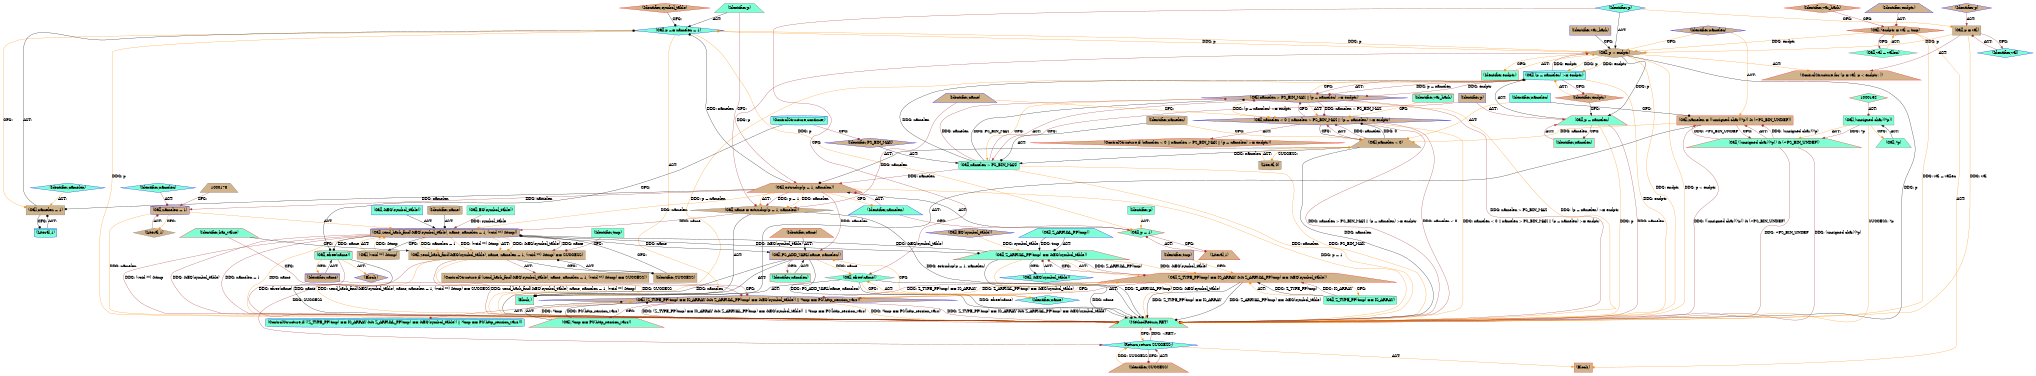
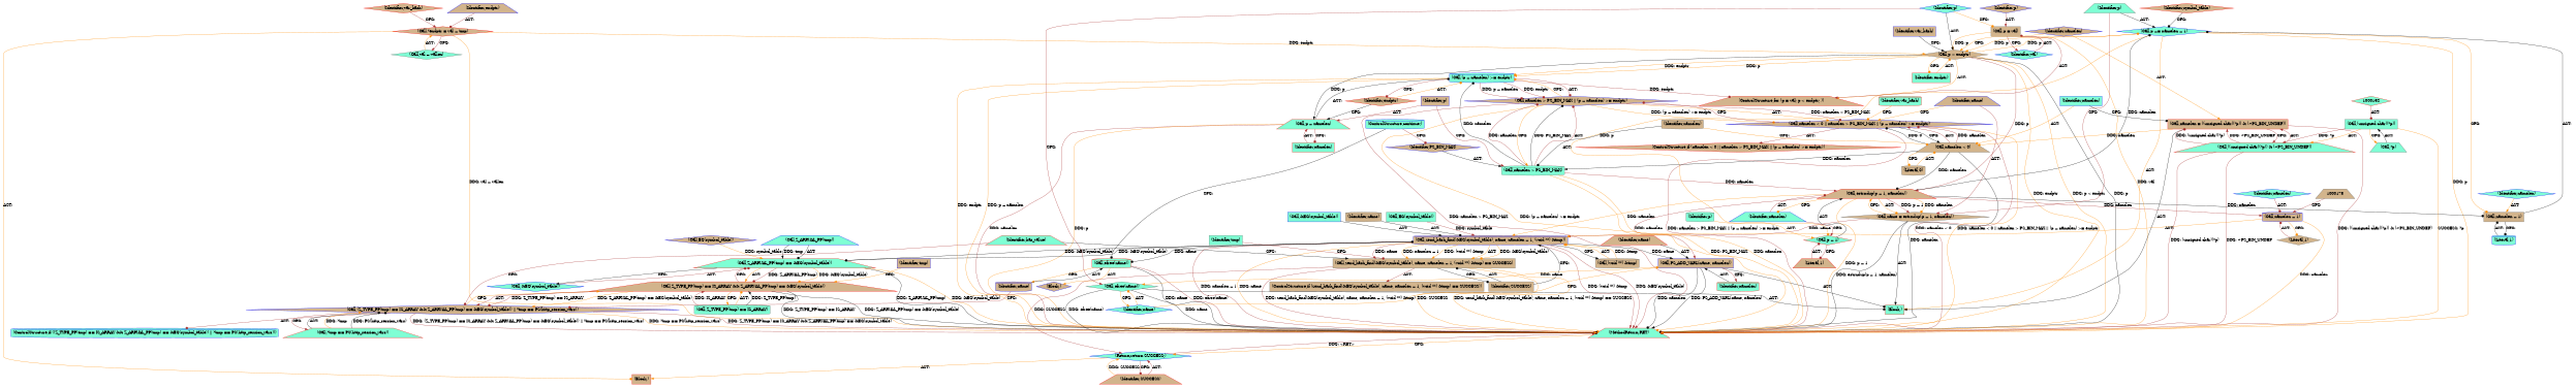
  digraph {
    node [color=blue fillcolor=tan shape=diamond style=filled]
    edge [arrowhead=normal color=darkorange]
    n1 [fillcolor=aquamarine label="(Call,p += namelen + 1)"]
    n2 [color=gray40 label="(Call,p < endptr)"]
    n3 [color=gray40 label="(Call,namelen + 1)" shape=box]
    n4 [color=red fillcolor=aquamarine label="(MethodReturn,RET)" shape=trapezium]
    n5 [color=red fillcolor=aquamarine label="(Block,)" shape=box]
    n6 [color=red fillcolor=aquamarine label="(Call,p + 1)"]
    n7 [color=red label="(Call,estrndup(p + 1, namelen))" shape=trapezium]
    n8 [fillcolor=aquamarine label="(Call,(p + namelen) >= endptr)" shape=cylinder]
    n9 [color=red fillcolor=aquamarine label="(Call,p + namelen)" shape=trapezium]
    n10 [color=red label="(ControlStructure,for (p = val; p < endptr; ))" shape=trapezium]
    n11 [color=red fillcolor=aquamarine label="(Identifier,endptr)" shape=box]
    n12 [fillcolor=aquamarine label="(Literal,1)" shape=cylinder]
    n13 [fillcolor=aquamarine label="(Return,return SUCCESS;)"]
    n14 [color=gray40 label="(Call,name = estrndup(p + 1, namelen))"]
    n15 [label="(Call,zend_hash_find(&EG(symbol_table), name, namelen + 1, (void **) &tmp))" shape=cylinder]
    n16 [label="(Call,PS_ADD_VARL(name, namelen))" shape=box]
    n17 [label="(Call,namelen + 1)" shape=cylinder]
    n18 [fillcolor=aquamarine label="(Identifier,namelen)" shape=trapezium]
    n19 [color=gray40 label="(Call,zend_hash_find(&EG(symbol_table), name, namelen + 1, (void **) &tmp) == SUCCESS)" shape=box]
    n20 [color=red fillcolor=aquamarine label="(Call,Z_ARRVAL_PP(tmp) == &EG(symbol_table))" shape=trapezium]
    n21 [color=red fillcolor=aquamarine label="(Call,efree(name))" shape=cylinder]
    n22 [color=gray40 label="(Call,(void **) &tmp)" shape=cylinder]
    n23 [color=gray40 fillcolor=aquamarine label="(Call,efree(name))"]
    n24 [color=red fillcolor=aquamarine label="(Identifier,namelen)" shape=cylinder]
    n25 [color=gray40 label="(Literal,1)"]
    n26 [label="(Call,namelen > PS_BIN_MAX || (p + namelen) >= endptr)"]
    n27 [color=red label="(Identifier,endptr)"]
    n28 [color=red fillcolor=aquamarine label="(Identifier,namelen)" shape=box]
    n29 [color=red label="(Literal,1)" shape=trapezium]
    n30 [color=gray40 label="(Call,p = val)" shape=box]
    n31 [fillcolor=aquamarine label="(Identifier,val)"]
    n32 [color=gray40 fillcolor=aquamarine label="(Call,namelen > PS_BIN_MAX)" shape=cylinder]
    n33 [label="(Call,namelen < 0 || namelen > PS_BIN_MAX || (p + namelen) >= endptr)"]
    n34 [label="(Identifier,PS_BIN_MAX)"]
    n35 [color=gray40 label="(Call,namelen < 0)" shape=trapezium]
    n36 [color=gray40 label="(Literal,0)" shape=cylinder]
    n37 [color=red label="(ControlStructure,if (namelen < 0 || namelen > PS_BIN_MAX || (p + namelen) >= endptr))"]
    n38 [color=red label="(Call,namelen = ((unsigned char)(*p)) & (~PS_BIN_UNDEF))" shape=box]
    n39 [color=red fillcolor=aquamarine label="(Call,((unsigned char)(*p)) & (~PS_BIN_UNDEF))" shape=trapezium]
    n40 [color=gray40 fillcolor=aquamarine label="(Call,(unsigned char)(*p))" shape=box]
    n41 [color=gray40 fillcolor=aquamarine label="(Call,*p)" shape=trapezium]
    n42 [color=red label="(Call,*endptr = val + tmp)"]
    n43 [color=gray40 fillcolor=aquamarine label="(Call,val + vallen)"]
    n44 [color=red label="(Block,)" shape=box]
    n45 [color=gray40 label="(ControlStructure,if (zend_hash_find(&EG(symbol_table), name, namelen + 1, (void **) &tmp) == SUCCESS))" shape=box]
    n46 [color=gray40 label="(Identifier,SUCCESS)" shape=box]
    n47 [color=red label="(Call,Z_TYPE_PP(tmp) == IS_ARRAY && Z_ARRVAL_PP(tmp) == &EG(symbol_table))" shape=trapezium]
    n48 [fillcolor=aquamarine label="(Call,&EG(symbol_table))"]
    n49 [label="(Identifier,name)" shape=cylinder]
    n50 [label="(Block,)"]
    n51 [color=red label="(Identifier,SUCCESS)" shape=trapezium]
    n52 [label="(Call,(Z_TYPE_PP(tmp) == IS_ARRAY && Z_ARRVAL_PP(tmp) == &EG(symbol_table)) || *tmp == PS(http_session_vars))"]
    n53 [color=gray40 fillcolor=aquamarine label="(Call,Z_TYPE_PP(tmp) == IS_ARRAY)" shape=cylinder]
    n54 [color=red fillcolor=aquamarine label="(Call,*tmp == PS(http_session_vars))" shape=trapezium]
    n55 [fillcolor=aquamarine label="(ControlStructure,if ((Z_TYPE_PP(tmp) == IS_ARRAY && Z_ARRVAL_PP(tmp) == &EG(symbol_table)) || *tmp == PS(http_session_vars)))" shape=cylinder]
    n56 [fillcolor=aquamarine label="(Identifier,name)"]
    n57 [color=red fillcolor=aquamarine label="(Identifier,var_hash)" shape=cylinder]
    n58 [fillcolor=aquamarine label="(ControlStructure,continue;)" shape=cylinder]
    n59 [fillcolor=aquamarine label="(Call,Z_ARRVAL_PP(tmp))" shape=trapezium]
    n60 [fillcolor=aquamarine label="(Identifier,p)"]
    n61 [label="(Identifier,p)" shape=box]
    n62 [color=red label="(Identifier,symbol_table)"]
    n63 [fillcolor=aquamarine label="(Identifier,namelen)" shape=box]
    n64 [color=gray40 fillcolor=aquamarine label="(Call,EG(symbol_table))" shape=box]
    n65 [fillcolor=aquamarine label="(Identifier,namelen)"]
    n66 [label="(Identifier,p)"]
    n67 [label="(Call,EG(symbol_table))"]
    n68 [label="(Identifier,namelen)"]
    n69 [color=gray40 fillcolor=aquamarine label="(Identifier,tmp)" shape=box]
    n70 [fillcolor=aquamarine label="(Call,&EG(symbol_table))" shape=box]
    n71 [color=red fillcolor=aquamarine label="(Identifier,has_value)" shape=trapezium]
    n72 [color=gray40 fillcolor=aquamarine label="(Identifier,p)" shape=cylinder]
    n73 [color=gray40 label="(Identifier,name)" shape=cylinder]
    n74 [color=red label="(Identifier,var_hash)"]
    n75 [label="(Identifier,tmp)" shape=box]
    n76 [label="(Identifier,var_hash)" shape=box]
    n77 [fillcolor=aquamarine label="(Identifier,namelen)"]
    n78 [color=gray40 fillcolor=aquamarine label="(Identifier,p)" shape=trapezium]
    n79 [label="(Identifier,endptr)" shape=trapezium]
    n80 [color=gray40 label="(Identifier,namelen)" shape=cylinder]
    n81 [label="(Identifier,name)" shape=trapezium]
    n82 [color=red label="(Identifier,name)" shape=trapezium]
    1000132 [color=red fillcolor=aquamarine]
    1000178 [color=gray40 shape=trapezium]
    n1 -> n2 [label="DDG: p"]
    n1 -> n3 [arrowhead=dot label="CFG: "]
    n1 -> n4 [arrowhead=dot label="DDG: p"]
    n1 -> n5 [label="AST: "]
    n1 -> n6 [arrowhead=dot label="DDG: p"]
    n2 -> n1 [arrowhead=dot label="DDG: p"]
    n2 -> n4 [arrowhead=dot label="DDG: endptr"]
    n2 -> n4 [arrowhead=dot label="DDG: p < endptr"]
    n2 -> n4 [arrowhead=dot color=black label="DDG: p"]
    n2 -> n7 [color=brown label="DDG: p"]
    n2 -> n8 [label="DDG: p"]
    n2 -> n8 [arrowhead=dot label="DDG: endptr"]
    n2 -> n9 [color=black label="DDG: p"]
    n2 -> n10 [label="AST: "]
    n2 -> n11 [arrowhead=dot label="CFG: "]
    n3 -> n1 [arrowhead=dot color=black label="AST: "]
    n3 -> n12 [arrowhead=dot color=black label="CFG: "]
    n4 -> n13 [label="CFG: "]
    n6 -> n7 [color=black label="AST: "]
    n6 -> n29 [arrowhead=dot color=brown label="CFG: "]
    n7 -> n1 [arrowhead=dot color=black label="DDG: namelen"]
    n7 -> n3 [arrowhead=dot color=black label="DDG: namelen"]
    n7 -> n4 [label="DDG: p + 1"]
    n7 -> n14 [arrowhead=dot label="AST: "]
    n7 -> n14 [color=brown label="DDG: p + 1"]
    n7 -> n14 [arrowhead=dot label="DDG: namelen"]
    n7 -> n15 [label="DDG: namelen"]
    n7 -> n16 [color=brown label="DDG: namelen"]
    n7 -> n17 [color=brown label="DDG: namelen"]
    n7 -> n18 [arrowhead=dot label="CFG: "]
-   n8 -> n2 [arrowhead=dot color=brown label="DDG: endptr"]
+   n8 -> n10 [arrowhead=dot color=brown label="DDG: endptr"]
    n8 -> n4 [arrowhead=dot label="DDG: endptr"]
    n8 -> n4 [arrowhead=dot label="DDG: p + namelen"]
    n8 -> n26 [arrowhead=dot color=brown label="AST: "]
    n8 -> n26 [arrowhead=dot color=brown label="DDG: p + namelen"]
    n8 -> n26 [arrowhead=dot color=brown label="DDG: endptr"]
    n8 -> n27 [arrowhead=dot color=brown label="CFG: "]
    n9 -> n4 [color=brown label="DDG: namelen"]
    n9 -> n4 [label="DDG: p"]
    n9 -> n8 [arrowhead=dot color=black label="AST: "]
    n9 -> n28 [arrowhead=dot color=brown label="CFG: "]
    n11 -> n2 [arrowhead=dot label="AST: "]
    n12 -> n3 [arrowhead=dot color=black label="AST: "]
    n13 -> n4 [color=brown label="DDG: <RET>"]
    n13 -> n44 [label="AST: "]
    n13 -> n51 [arrowhead=dot color=brown label="CFG: "]
    n14 -> n4 [color=black label="DDG: estrndup(p + 1, namelen)"]
    n14 -> n5 [color=black label="AST: "]
+   n14 -> n7 [label="CFG: "]
    n14 -> n15 [color=brown label="DDG: name"]
    n15 -> n4 [arrowhead=dot label="DDG: name"]
    n15 -> n4 [color=brown label="DDG: (void **) &tmp"]
    n15 -> n4 [color=brown label="DDG: &EG(symbol_table)"]
    n15 -> n4 [arrowhead=dot color=brown label="DDG: namelen + 1"]
    n15 -> n16 [color=black label="DDG: name"]
    n15 -> n19 [label="AST: "]
    n15 -> n19 [arrowhead=dot label="DDG: &EG(symbol_table)"]
    n15 -> n19 [color=brown label="DDG: name"]
    n15 -> n19 [label="DDG: namelen + 1"]
    n15 -> n19 [label="DDG: (void **) &tmp"]
    n15 -> n20 [arrowhead=dot color=black label="DDG: &EG(symbol_table)"]
    n15 -> n21 [arrowhead=dot color=black label="DDG: name"]
    n15 -> n22 [color=black label="CFG: "]
    n16 -> n4 [color=black label="DDG: PS_ADD_VARL(name, namelen)"]
    n16 -> n4 [arrowhead=dot color=black label="DDG: namelen"]
    n16 -> n5 [arrowhead=dot color=black label="AST: "]
    n16 -> n23 [label="DDG: name"]
    n16 -> n24 [color=brown label="CFG: "]
    n17 -> n4 [label="DDG: namelen"]
    n17 -> n15 [arrowhead=dot label="AST: "]
    n17 -> n25 [arrowhead=dot label="CFG: "]
    n18 -> n6 [color=brown label="CFG: "]
    n18 -> n7 [arrowhead=dot color=brown label="AST: "]
    n19 -> n4 [arrowhead=dot label="DDG: SUCCESS"]
    n19 -> n4 [arrowhead=dot label="DDG: zend_hash_find(&EG(symbol_table), name, namelen + 1, (void **) &tmp) == SUCCESS"]
    n19 -> n4 [color=brown label="DDG: zend_hash_find(&EG(symbol_table), name, namelen + 1, (void **) &tmp)"]
    n19 -> n13 [color=brown label="DDG: SUCCESS"]
    n19 -> n45 [color=brown label="AST: "]
    n19 -> n46 [arrowhead=dot color=black label="CFG: "]
    n20 -> n4 [arrowhead=dot color=black label="DDG: Z_ARRVAL_PP(tmp)"]
    n20 -> n4 [arrowhead=dot label="DDG: &EG(symbol_table)"]
    n20 -> n15 [arrowhead=dot color=black label="DDG: &EG(symbol_table)"]
    n20 -> n47 [label="AST: "]
    n20 -> n47 [arrowhead=dot color=brown label="DDG: Z_ARRVAL_PP(tmp)"]
    n20 -> n47 [arrowhead=dot label="DDG: &EG(symbol_table)"]
    n20 -> n48 [color=black label="CFG: "]
    n21 -> n4 [arrowhead=dot color=black label="DDG: name"]
    n21 -> n4 [arrowhead=dot color=brown label="DDG: efree(name)"]
    n21 -> n49 [label="CFG: "]
    n21 -> n50 [label="AST: "]
    n22 -> n15 [arrowhead=dot label="AST: "]
    n22 -> n15 [arrowhead=dot label="DDG: &tmp"]
    n23 -> n4 [arrowhead=dot color=black label="DDG: efree(name)"]
    n23 -> n4 [color=black label="DDG: name"]
    n23 -> n5 [arrowhead=dot color=black label="AST: "]
    n23 -> n56 [label="CFG: "]
    n24 -> n16 [color=black label="AST: "]
    n25 -> n17 [arrowhead=dot color=brown label="AST: "]
    n26 -> n4 [color=brown label="DDG: namelen > PS_BIN_MAX"]
    n26 -> n4 [arrowhead=dot label="DDG: (p + namelen) >= endptr"]
    n26 -> n8 [arrowhead=dot label="CFG: "]
    n26 -> n32 [label="CFG: "]
    n26 -> n33 [label="AST: "]
    n26 -> n33 [arrowhead=dot color=brown label="DDG: namelen > PS_BIN_MAX"]
    n26 -> n33 [arrowhead=dot label="DDG: (p + namelen) >= endptr"]
    n27 -> n8 [arrowhead=dot label="AST: "]
    n27 -> n9 [color=black label="CFG: "]
    n28 -> n9 [color=brown label="AST: "]
    n29 -> n6 [arrowhead=dot color=brown label="AST: "]
    n30 -> n2 [label="DDG: p"]
    n30 -> n4 [label="DDG: val"]
    n30 -> n10 [color=brown label="AST: "]
    n30 -> n31 [color=brown label="CFG: "]
    n31 -> n30 [arrowhead=dot color=brown label="AST: "]
    n32 -> n4 [arrowhead=dot label="DDG: PS_BIN_MAX"]
    n32 -> n4 [arrowhead=dot label="DDG: namelen"]
    n32 -> n7 [color=brown label="DDG: namelen"]
    n32 -> n8 [arrowhead=dot color=black label="DDG: namelen"]
    n32 -> n26 [arrowhead=dot color=brown label="AST: "]
    n32 -> n26 [arrowhead=dot color=brown label="DDG: namelen"]
    n32 -> n26 [arrowhead=dot color=black label="DDG: PS_BIN_MAX"]
    n33 -> n4 [color=brown label="DDG: namelen > PS_BIN_MAX || (p + namelen) >= endptr"]
    n33 -> n4 [arrowhead=dot color=brown label="DDG: namelen < 0"]
    n33 -> n4 [label="DDG: namelen < 0 || namelen > PS_BIN_MAX || (p + namelen) >= endptr"]
    n33 -> n26 [arrowhead=dot color=brown label="CFG: "]
    n33 -> n35 [color=black label="CFG: "]
    n33 -> n37 [color=brown label="AST: "]
    n34 -> n32 [color=black label="AST: "]
    n35 -> n4 [arrowhead=dot color=black label="DDG: namelen"]
    n35 -> n7 [arrowhead=dot color=black label="DDG: namelen"]
    n35 -> n32 [color=black label="DDG: namelen"]
    n35 -> n33 [color=brown label="AST: "]
    n35 -> n33 [arrowhead=dot color=brown label="DDG: namelen"]
    n35 -> n33 [arrowhead=dot color=black label="DDG: 0"]
-   n35 -> n36 [arrowhead=dot label="SUCCESS: "]
+   n35 -> n36 [arrowhead=dot label="CFG: "]
    n36 -> n35 [arrowhead=dot label="AST: "]
    n38 -> n4 [color=brown label="DDG: ((unsigned char)(*p)) & (~PS_BIN_UNDEF)"]
    n38 -> n5 [color=black label="AST: "]
    n38 -> n35 [arrowhead=dot label="DDG: namelen"]
    n38 -> n39 [color=brown label="CFG: "]
    n39 -> n4 [color=brown label="DDG: ~PS_BIN_UNDEF"]
    n39 -> n4 [arrowhead=dot color=brown label="DDG: (unsigned char)(*p)"]
    n39 -> n38 [color=brown label="AST: "]
    n39 -> n38 [arrowhead=dot color=brown label="DDG: (unsigned char)(*p)"]
    n39 -> n38 [color=brown label="DDG: ~PS_BIN_UNDEF"]
    n40 -> n4 [label="SUCCESS: *p"]
    n40 -> n39 [label="AST: "]
    n40 -> n39 [color=brown label="DDG: *p"]
    n40 -> n41 [label="CFG: "]
    n41 -> n40 [color=black label="AST: "]
    n42 -> n2 [label="DDG: endptr"]
    n42 -> n4 [label="DDG: val + vallen"]
    n42 -> n43 [color=brown label="CFG: "]
    n42 -> n44 [arrowhead=dot label="AST: "]
    n43 -> n42 [label="AST: "]
    n46 -> n15 [color=black label="CFG: "]
    n46 -> n19 [arrowhead=dot color=black label="AST: "]
    n47 -> n4 [color=black label="DDG: Z_TYPE_PP(tmp) == IS_ARRAY"]
    n47 -> n4 [arrowhead=dot color=black label="DDG: Z_ARRVAL_PP(tmp) == &EG(symbol_table)"]
    n47 -> n20 [arrowhead=dot color=brown label="CFG: "]
    n47 -> n52 [color=brown label="AST: "]
    n47 -> n52 [arrowhead=dot color=brown label="DDG: Z_TYPE_PP(tmp) == IS_ARRAY"]
    n47 -> n52 [label="DDG: Z_ARRVAL_PP(tmp) == &EG(symbol_table)"]
    n47 -> n53 [label="CFG: "]
    n48 -> n20 [arrowhead=dot color=brown label="AST: "]
    n49 -> n21 [color=black label="AST: "]
    n49 -> n52 [arrowhead=dot color=brown label="CFG: "]
    n51 -> n13 [color=brown label="AST: "]
    n51 -> n13 [label="DDG: SUCCESS"]
    n52 -> n4 [color=brown label="DDG: Z_TYPE_PP(tmp) == IS_ARRAY && Z_ARRVAL_PP(tmp) == &EG(symbol_table)"]
    n52 -> n4 [color=brown label="DDG: (Z_TYPE_PP(tmp) == IS_ARRAY && Z_ARRVAL_PP(tmp) == &EG(symbol_table)) || *tmp == PS(http_session_vars)"]
    n52 -> n4 [label="DDG: *tmp == PS(http_session_vars)"]
    n52 -> n47 [label="CFG: "]
    n52 -> n54 [color=brown label="CFG: "]
    n52 -> n55 [arrowhead=dot color=brown label="AST: "]
    n53 -> n47 [arrowhead=dot label="AST: "]
    n53 -> n47 [color=black label="DDG: Z_TYPE_PP(tmp)"]
    n53 -> n47 [color=brown label="DDG: IS_ARRAY"]
    n54 -> n52 [arrowhead=dot color=black label="AST: "]
    n54 -> n52 [label="DDG: *tmp"]
    n54 -> n52 [arrowhead=dot color=black label="DDG: PS(http_session_vars)"]
    n56 -> n16 [arrowhead=dot label="CFG: "]
    n56 -> n23 [arrowhead=dot label="AST: "]
    n57 -> n33 [arrowhead=dot label="CFG: "]
    n58 -> n21 [arrowhead=dot color=black label="CFG: "]
    n58 -> n34 [arrowhead=dot color=brown label="CFG: "]
    n59 -> n20 [arrowhead=dot color=black label="AST: "]
    n59 -> n20 [color=black label="DDG: tmp"]
    n60 -> n2 [color=black label="AST: "]
    n60 -> n23 [color=brown label="CFG: "]
    n60 -> n30 [arrowhead=dot label="CFG: "]
    n61 -> n9 [color=brown label="AST: "]
    n61 -> n32 [color=brown label="CFG: "]
    n62 -> n1 [arrowhead=dot color=black label="CFG: "]
    n63 -> n35 [arrowhead=dot label="AST: "]
    n63 -> n38 [arrowhead=dot color=black label="CFG: "]
    n64 -> n15 [color=brown label="DDG: symbol_table"]
    n65 -> n3 [label="AST: "]
    n66 -> n30 [color=brown label="AST: "]
    n67 -> n20 [label="DDG: symbol_table"]
    n68 -> n2 [label="CFG: "]
    n68 -> n38 [label="AST: "]
    n69 -> n19 [arrowhead=dot color=brown label="CFG: "]
    n70 -> n15 [color=black label="AST: "]
    n71 -> n19 [color=black label="CFG: "]
    n71 -> n52 [arrowhead=dot color=brown label="CFG: "]
    n72 -> n6 [label="AST: "]
    n73 -> n15 [arrowhead=dot color=black label="AST: "]
    n74 -> n42 [color=brown label="CFG: "]
    n75 -> n47 [label="CFG: "]
    n76 -> n2 [color=black label="CFG: "]
    n77 -> n17 [arrowhead=dot color=brown label="AST: "]
    n78 -> n1 [color=black label="AST: "]
    n78 -> n14 [arrowhead=dot color=brown label="CFG: "]
    n79 -> n42 [arrowhead=dot color=brown label="AST: "]
    n80 -> n32 [arrowhead=dot color=black label="AST: "]
    n80 -> n35 [arrowhead=dot label="CFG: "]
    n81 -> n14 [color=brown label="AST: "]
    n81 -> n33 [label="CFG: "]
    n82 -> n16 [color=black label="AST: "]
    1000132 -> n40 [arrowhead=dot color=brown label="AST: "]
    1000178 -> n17 [color=brown label="CFG: "]
  }
